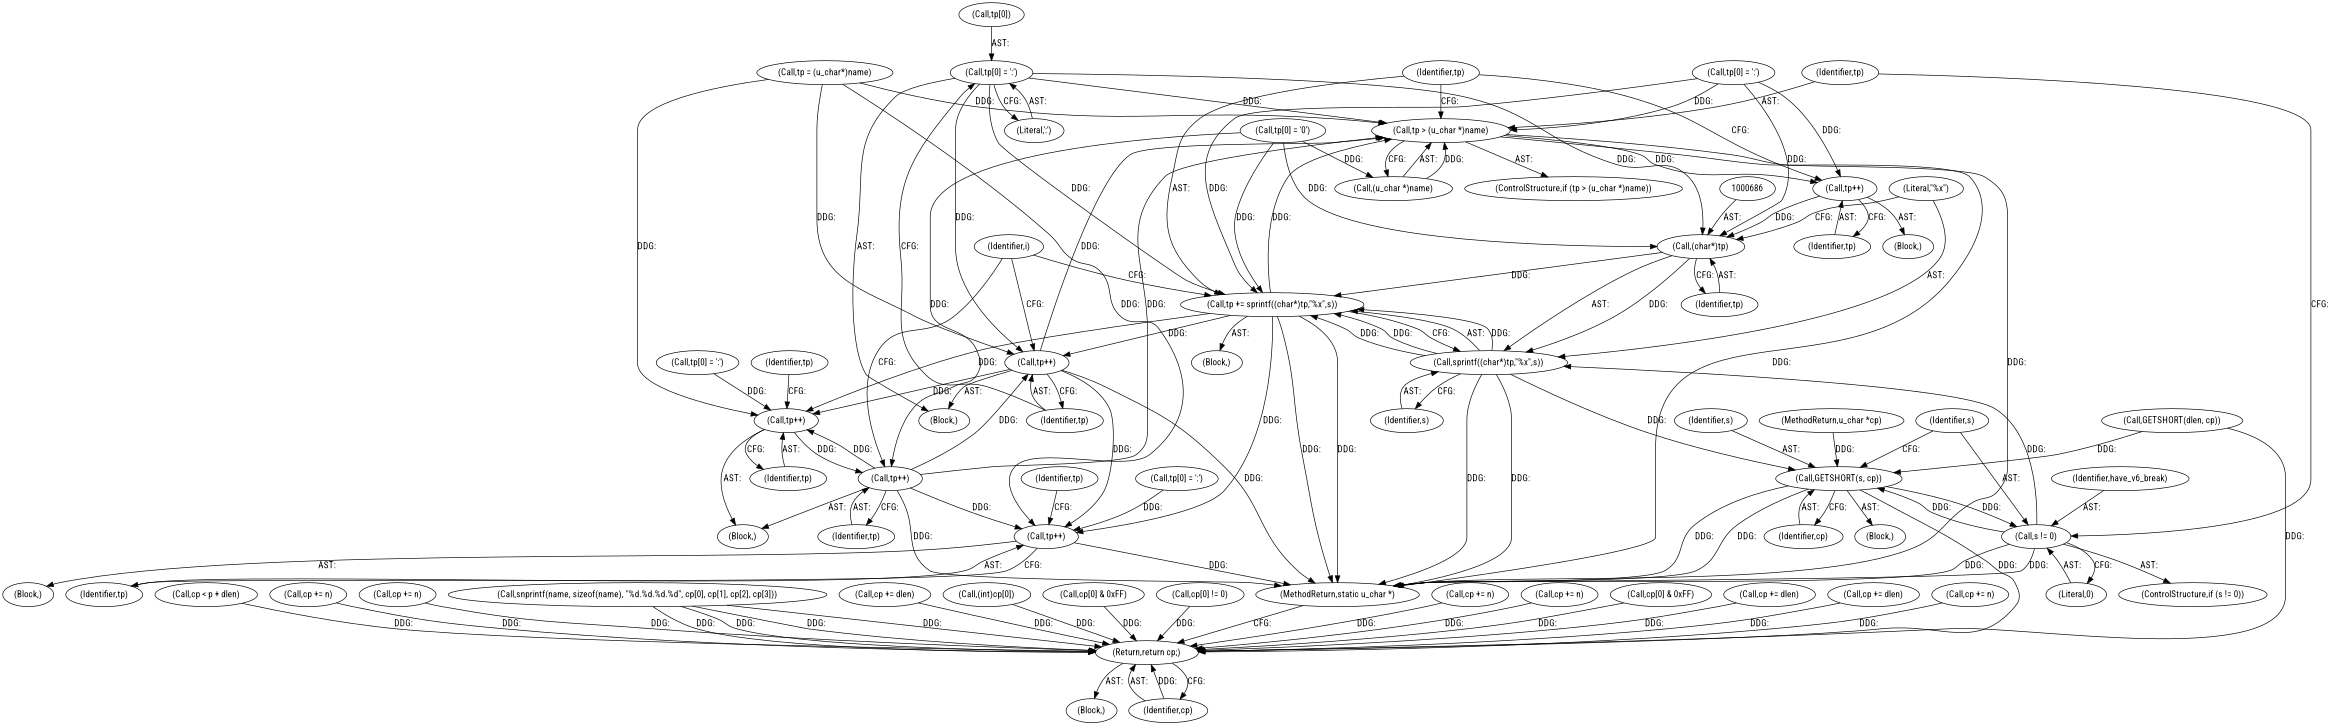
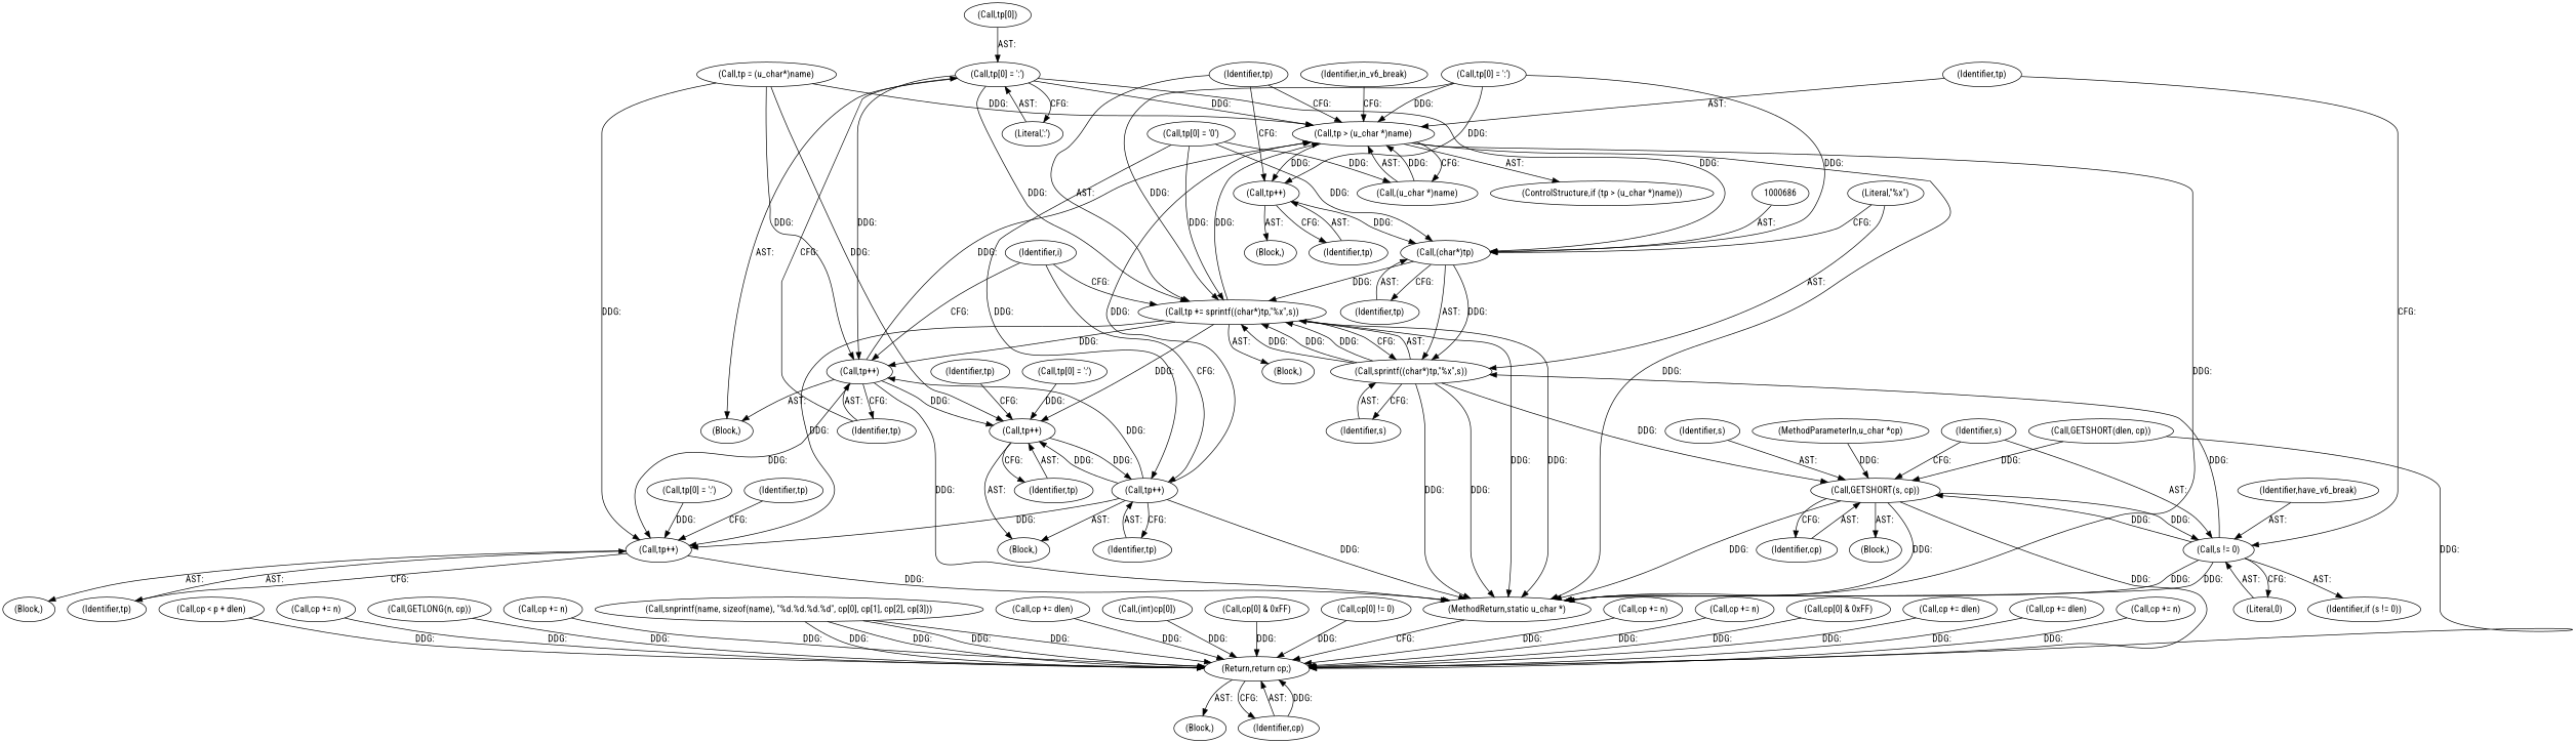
  digraph {
    fontname="Roboto Condensed"
    node [fontname="Roboto Condensed"]
    edge [fontname="Roboto Condensed"]
    n1 [label="(Call,tp[0] = ':')"]
    n2 [label="(Call,tp > (u_char *)name)"]
    n3 [label="(Call,(char*)tp)"]
    n4 [label="(Call,tp += sprintf((char*)tp,\"%x\",s))"]
    n5 [label="(Call,tp++)"]
    n6 [label="(Literal,':')"]
    n7 [label="(Block,)"]
    n8 [label="(Call,tp++)"]
    n9 [label="(Call,(u_char *)name)"]
    n10 [label="(MethodReturn,static u_char *)"]
    n11 [label="(ControlStructure,if (tp > (u_char *)name))"]
    n12 [label="(Call,sprintf((char*)tp,\"%x\",s))"]
    n13 [label="(Identifier,tp)"]
    n14 [label="(Call,tp++)"]
    n15 [label="(Call,tp++)"]
    n16 [label="(Block,)"]
    n17 [label="(Identifier,tp)"]
    n18 [label="(Identifier,tp)"]
    n19 [label="(Block,)"]
    n20 [label="(Return,return cp;)"]
    n21 [label="(Call,GETSHORT(s, cp))"]
    n22 [label="(Identifier,s)"]
    n23 [label="(Call,tp++)"]
    n24 [label="(Identifier,tp)"]
    n25 [label="(Block,)"]
    n26 [label="(Block,)"]
    n27 [label="(Identifier,tp)"]
    n28 [label="(Identifier,tp)"]
    n29 [label="(Call,s != 0)"]
    n30 [label="(Identifier,cp)"]
    n31 [label="(Block,)"]
-   n32 [label="(ControlStructure,if (s != 0))"]
+   n32 [label="(Identifier,if (s != 0))"]
    n33 [label="(Literal,0)"]
    n34 [label="(Block,)"]
    n35 [label="(Identifier,cp)"]
    n36 [label="(Call,cp < p + dlen)"]
    n37 [label="(Call,cp += n)"]
    n38 [label="(Call,tp[0] = ':')"]
+   n39 [label="(Call,GETLONG(n, cp))"]
    n40 [label="(Call,tp[0])"]
    n41 [label="(Identifier,i)"]
-   n42 [label="(MethodReturn,u_char *cp)"]
+   n42 [label="(MethodParameterIn,u_char *cp)"]
    n43 [label="(Call,cp += n)"]
    n44 [label="(Call,snprintf(name, sizeof(name), \"%d.%d.%d.%d\", cp[0], cp[1], cp[2], cp[3]))"]
    n45 [label="(Identifier,tp)"]
    n46 [label="(Call,cp += dlen)"]
    n47 [label="(Call,(int)cp[0])"]
    n48 [label="(Identifier,tp)"]
    n49 [label="(Call,tp[0] = '0')"]
    n50 [label="(Call,tp[0] = ':')"]
    n51 [label="(Call,tp[0] = ':')"]
+   n52 [label="(Identifier,in_v6_break)"]
    n53 [label="(Call,cp[0] & 0xFF)"]
    n54 [label="(Call,cp[0] != 0)"]
    n55 [label="(Call,GETSHORT(dlen, cp))"]
    n56 [label="(Identifier,s)"]
    n57 [label="(Call,cp += n)"]
    n58 [label="(Identifier,have_v6_break)"]
    n59 [label="(Call,cp += n)"]
    n60 [label="(Call,tp = (u_char*)name)"]
    n61 [label="(Call,cp[0] & 0xFF)"]
    n62 [label="(Call,cp += dlen)"]
    n63 [label="(Call,cp += dlen)"]
    n64 [label="(Call,cp += n)"]
    n65 [label="(Identifier,tp)"]
    n66 [label="(Identifier,s)"]
    n67 [label="(Literal,\"%x\")"]
    n68 [label="(Identifier,tp)"]
    1000686
    n1 -> n2 [label="DDG: "]
    n1 -> n3 [label="DDG: "]
    n1 -> n4 [label="DDG: "]
    n1 -> n5 [label="DDG: "]
    n1 -> n6 [label="CFG: "]
    n1 -> n7 [label="AST: "]
    n2 -> n8 [label="DDG: "]
    n2 -> n9 [label="CFG: "]
    n2 -> n10 [label="DDG: "]
    n2 -> n10 [label="DDG: "]
    n2 -> n11 [label="AST: "]
    n3 -> n4 [label="DDG: "]
    n3 -> n12 [label="AST: "]
    n3 -> n12 [label="DDG: "]
    n3 -> n13 [label="CFG: "]
    n4 -> n2 [label="DDG: "]
    n4 -> n5 [label="DDG: "]
    n4 -> n10 [label="DDG: "]
    n4 -> n10 [label="DDG: "]
    n4 -> n12 [label="CFG: "]
    n4 -> n14 [label="DDG: "]
    n4 -> n15 [label="DDG: "]
    n4 -> n16 [label="AST: "]
    n5 -> n2 [label="DDG: "]
    n5 -> n7 [label="AST: "]
    n5 -> n10 [label="DDG: "]
    n5 -> n14 [label="DDG: "]
    n5 -> n15 [label="DDG: "]
    n5 -> n17 [label="CFG: "]
    n6 -> n1 [label="AST: "]
    n8 -> n3 [label="DDG: "]
    n8 -> n18 [label="CFG: "]
    n8 -> n19 [label="AST: "]
    n9 -> n2 [label="AST: "]
    n9 -> n2 [label="DDG: "]
    n10 -> n20 [label="CFG: "]
    n12 -> n4 [label="AST: "]
    n12 -> n4 [label="DDG: "]
    n12 -> n4 [label="DDG: "]
    n12 -> n4 [label="DDG: "]
    n12 -> n10 [label="DDG: "]
    n12 -> n10 [label="DDG: "]
    n12 -> n21 [label="DDG: "]
    n12 -> n22 [label="CFG: "]
    n13 -> n3 [label="AST: "]
    n14 -> n23 [label="DDG: "]
    n14 -> n24 [label="CFG: "]
    n14 -> n25 [label="AST: "]
    n15 -> n10 [label="DDG: "]
    n15 -> n26 [label="AST: "]
    n15 -> n27 [label="CFG: "]
    n17 -> n1 [label="CFG: "]
    n17 -> n5 [label="AST: "]
    n18 -> n8 [label="AST: "]
    n20 -> n34 [label="AST: "]
    n20 -> n35 [label="CFG: "]
    n21 -> n10 [label="DDG: "]
    n21 -> n10 [label="DDG: "]
    n21 -> n20 [label="DDG: "]
    n21 -> n29 [label="DDG: "]
    n21 -> n30 [label="CFG: "]
    n21 -> n31 [label="AST: "]
    n22 -> n12 [label="AST: "]
    n23 -> n2 [label="DDG: "]
    n23 -> n5 [label="DDG: "]
    n23 -> n10 [label="DDG: "]
    n23 -> n14 [label="DDG: "]
    n23 -> n15 [label="DDG: "]
    n23 -> n25 [label="AST: "]
    n23 -> n28 [label="CFG: "]
    n24 -> n14 [label="AST: "]
    n27 -> n15 [label="AST: "]
    n28 -> n23 [label="AST: "]
    n29 -> n10 [label="DDG: "]
    n29 -> n10 [label="DDG: "]
    n29 -> n12 [label="DDG: "]
    n29 -> n21 [label="DDG: "]
    n29 -> n32 [label="AST: "]
    n29 -> n33 [label="CFG: "]
    n30 -> n21 [label="AST: "]
    n33 -> n29 [label="AST: "]
    n35 -> n20 [label="AST: "]
    n35 -> n20 [label="DDG: "]
    n36 -> n20 [label="DDG: "]
    n37 -> n20 [label="DDG: "]
    n38 -> n2 [label="DDG: "]
    n38 -> n3 [label="DDG: "]
    n38 -> n4 [label="DDG: "]
    n38 -> n8 [label="DDG: "]
+   n39 -> n20 [label="DDG: "]
    n40 -> n1 [label="AST: "]
    n41 -> n4 [label="CFG: "]
    n41 -> n5 [label="CFG: "]
    n41 -> n23 [label="CFG: "]
    n42 -> n21 [label="DDG: "]
    n43 -> n20 [label="DDG: "]
    n44 -> n20 [label="DDG: "]
    n44 -> n20 [label="DDG: "]
    n44 -> n20 [label="DDG: "]
    n44 -> n20 [label="DDG: "]
    n45 -> n15 [label="CFG: "]
    n46 -> n20 [label="DDG: "]
    n47 -> n20 [label="DDG: "]
    n48 -> n14 [label="CFG: "]
    n49 -> n3 [label="DDG: "]
    n49 -> n4 [label="DDG: "]
    n49 -> n9 [label="DDG: "]
    n49 -> n23 [label="DDG: "]
    n50 -> n14 [label="DDG: "]
    n51 -> n15 [label="DDG: "]
+   n52 -> n2 [label="CFG: "]
    n53 -> n20 [label="DDG: "]
    n54 -> n20 [label="DDG: "]
    n55 -> n20 [label="DDG: "]
    n55 -> n21 [label="DDG: "]
    n56 -> n21 [label="CFG: "]
    n56 -> n29 [label="AST: "]
    n57 -> n20 [label="DDG: "]
    n58 -> n29 [label="AST: "]
    n59 -> n20 [label="DDG: "]
    n60 -> n2 [label="DDG: "]
    n60 -> n5 [label="DDG: "]
    n60 -> n14 [label="DDG: "]
    n60 -> n15 [label="DDG: "]
    n61 -> n20 [label="DDG: "]
    n62 -> n20 [label="DDG: "]
    n63 -> n20 [label="DDG: "]
    n64 -> n20 [label="DDG: "]
    n65 -> n2 [label="AST: "]
    n65 -> n29 [label="CFG: "]
    n66 -> n21 [label="AST: "]
    n67 -> n3 [label="CFG: "]
    n67 -> n12 [label="AST: "]
    n68 -> n2 [label="CFG: "]
    n68 -> n4 [label="AST: "]
    n68 -> n8 [label="CFG: "]
    1000686 -> n3 [label="AST: "]
  }
